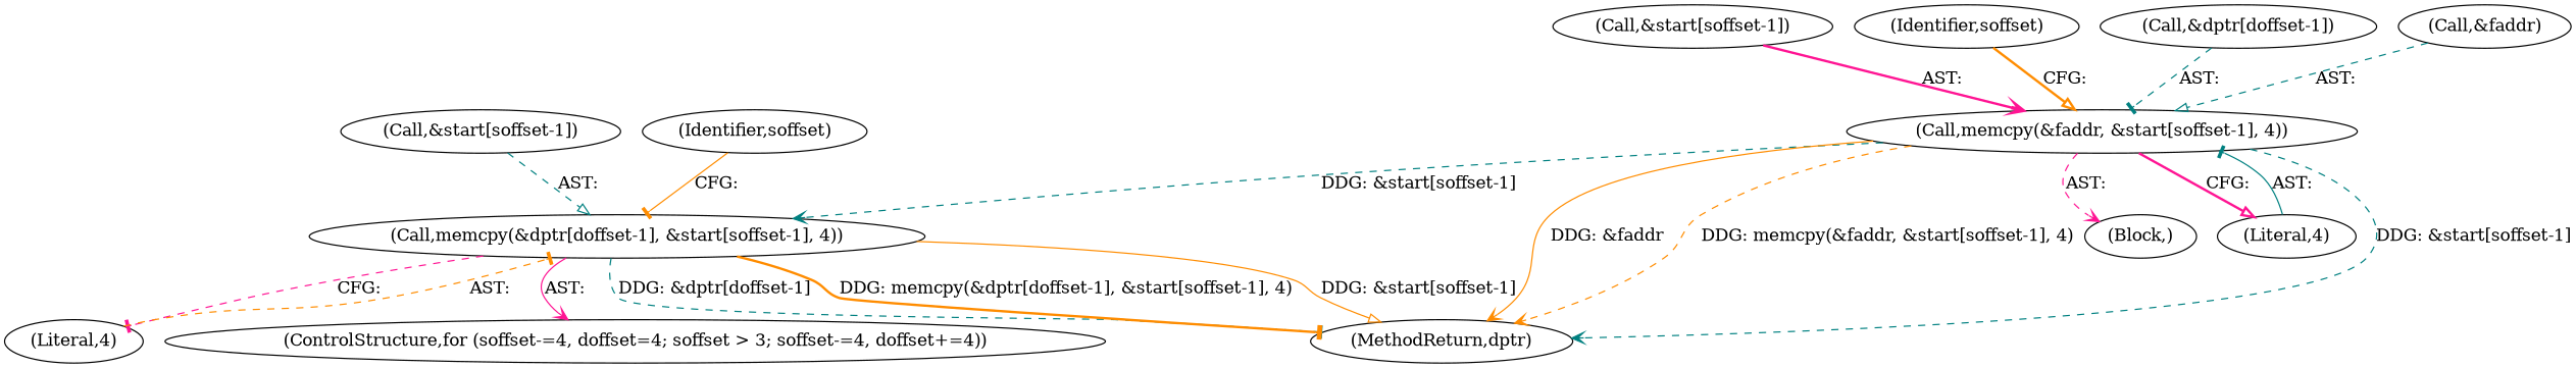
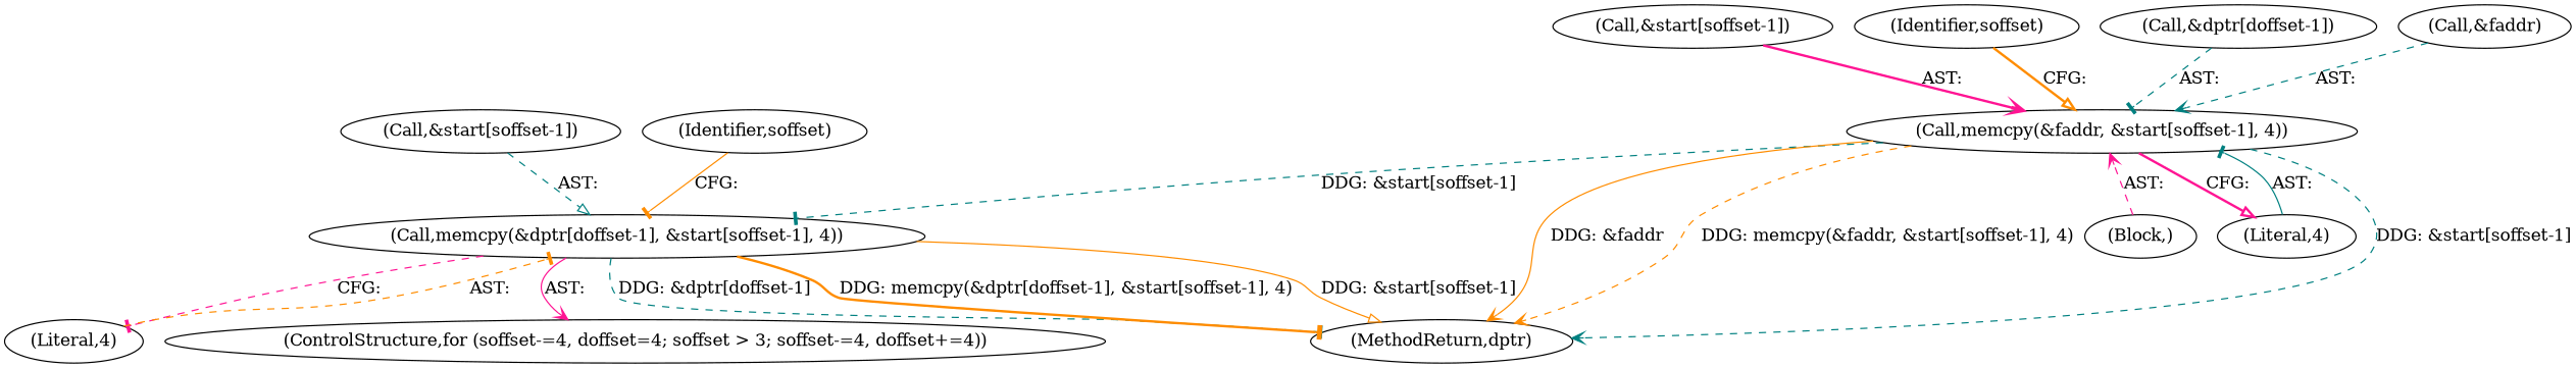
  digraph {
    edge [arrowhead=vee color=teal style=dashed]
    n1 [label="(Call,memcpy(&faddr, &start[soffset-1], 4))"]
    n2 [label="(Call,memcpy(&dptr[doffset-1], &start[soffset-1], 4))"]
    n3 [label="(MethodReturn,dptr)"]
    n4 [label="(Block,)"]
    n5 [label="(Literal,4)"]
    n6 [label="(Literal,4)"]
    n7 [label="(ControlStructure,for (soffset-=4, doffset=4; soffset > 3; soffset-=4, doffset+=4))"]
    n8 [label="(Call,&start[soffset-1])"]
    n9 [label="(Identifier,soffset)"]
    n10 [label="(Call,&start[soffset-1])"]
    n11 [label="(Call,&dptr[doffset-1])"]
    n12 [label="(Identifier,soffset)"]
    n13 [label="(Call,&faddr)"]
-   n1 -> n2 [label="DDG: &start[soffset-1]"]
+   n1 -> n2 [arrowhead=tee label="DDG: &start[soffset-1]"]
    n1 -> n3 [label="DDG: &start[soffset-1]"]
    n1 -> n3 [color=darkorange label="DDG: &faddr" style=solid]
    n1 -> n3 [color=darkorange label="DDG: memcpy(&faddr, &start[soffset-1], 4)"]
-   n1 -> n4 [color=deeppink label="AST: "]
+   n4 -> n1 [color=deeppink label="AST: "]
    n1 -> n5 [arrowhead=onormal color=deeppink label="CFG: " style=bold]
    n2 -> n3 [arrowhead=tee label="DDG: &dptr[doffset-1]"]
    n2 -> n3 [arrowhead=tee color=darkorange label="DDG: memcpy(&dptr[doffset-1], &start[soffset-1], 4)" style=bold]
    n2 -> n3 [arrowhead=onormal color=darkorange label="DDG: &start[soffset-1]" style=solid]
    n2 -> n6 [arrowhead=tee color=deeppink label="CFG: "]
    n2 -> n7 [color=deeppink label="AST: " style=solid]
    n5 -> n1 [arrowhead=tee label="AST: " style=solid]
    n6 -> n2 [arrowhead=tee color=darkorange label="AST: "]
    n8 -> n1 [color=deeppink label="AST: " style=bold]
    n9 -> n1 [arrowhead=onormal color=darkorange label="CFG: " style=bold]
    n10 -> n2 [arrowhead=onormal label="AST: "]
    n11 -> n1 [arrowhead=tee label="AST: "]
    n12 -> n2 [arrowhead=tee color=darkorange label="CFG: " style=solid]
-   n13 -> n1 [arrowhead=onormal label="AST: "]
+   n13 -> n1 [label="AST: "]
  }
